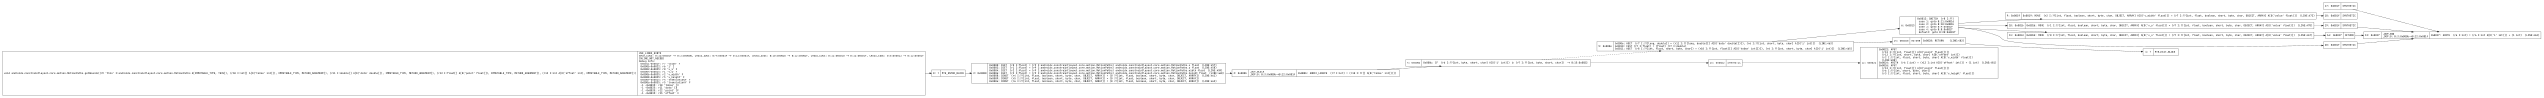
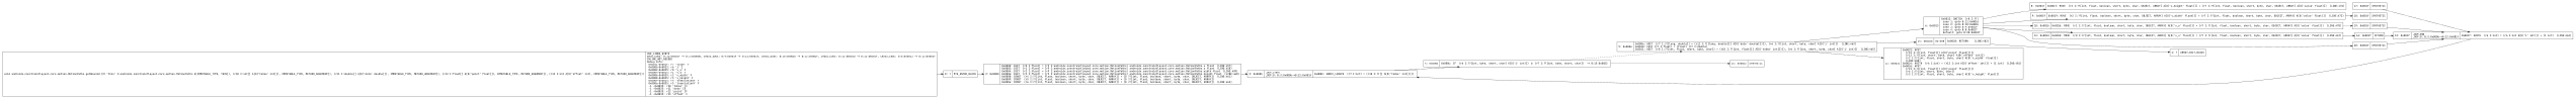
  digraph {
    fontname="JetBrains Mono"
    rankdir=LR
    node [fontname="JetBrains Mono" shape=record]
    edge [fontname="JetBrains Mono"]
    n1 [label="{0\:\ ?|MTH_ENTER_BLOCK\l}"]
    n2 [label="{2\:\ 0x0000|0x0000: IGET  (r0 I:float) = (r9 I:androidx.constraintlayout.core.motion.MotionPaths) androidx.constraintlayout.core.motion.MotionPaths.x float  (LINE:457)\l0x0002: IGET  (r1 I:float) = (r9 I:androidx.constraintlayout.core.motion.MotionPaths) androidx.constraintlayout.core.motion.MotionPaths.y float  (LINE:458)\l0x0004: IGET  (r2 I:float) = (r9 I:androidx.constraintlayout.core.motion.MotionPaths) androidx.constraintlayout.core.motion.MotionPaths.width float  (LINE:459)\l0x0006: IGET  (r3 I:float) = (r9 I:androidx.constraintlayout.core.motion.MotionPaths) androidx.constraintlayout.core.motion.MotionPaths.height float  (LINE:460)\l0x0008: CONST  (r4 I:??[int, float, boolean, short, byte, char, OBJECT, ARRAY]) = (0 ??[int, float, boolean, short, byte, char, OBJECT, ARRAY])  (LINE:461)\l0x0009: CONST  (r5 I:??[int, float, boolean, short, byte, char, OBJECT, ARRAY]) = (0 ??[int, float, boolean, short, byte, char, OBJECT, ARRAY]) \l0x000a: CONST  (r6 I:??[int, float, boolean, short, byte, char, OBJECT, ARRAY]) = (0 ??[int, float, boolean, short, byte, char, OBJECT, ARRAY])  (LINE:462)\l}"]
-   n3 [label="{3\:\ 0x000b|LOOP_BLOCK\lLOOP:0: B:3:0x000b\-\>B:12:0x001f\l|0x000b: ARRAY_LENGTH  (r7 I:int) = (r10 I:??[] A[D('toUse' int[])]) \l}"]
+   n3 [label="{3\:\ 0x000b|LOOP_START\lLOOP:0: B:3:0x000b\-\>B:12:0x001f\l|0x000b: ARRAY_LENGTH  (r7 I:int) = (r10 I:??[] A[D('toUse' int[])]) \l}"]
    n4 [label="{4\:\ 0x000c|0x000c: IF  (r6 I:??[int, byte, short, char] A[D('i' int)]) \>= (r7 I:??[int, byte, short, char])  \-\> B:15:0x0022 \l}"]
    n5 [label="{5\:\ 0x000e|0x000e: AGET  (r7 I:??[long, double]) = (r11 I:??[long, double][] A[D('data' double[])]), (r6 I:??[int, short, byte, char] A[D('i' int)])  (LINE:463)\l0x0010: CAST (r7 I:float) = (float) (r7 I:double) \l0x0011: AGET  (r8 I:??[int, float, short, byte, char]) = (r10 I:??[int, float][] A[D('toUse' int[])]), (r6 I:??[int, short, byte, char] A[D('i' int)])  (LINE:465)\l}"]
    n6 [label="{15\:\ 0x0022|SYNTHETIC\l}"]
    n7 [label="{6\:\ 0x0013|0x0013: SWITCH  (r8 I:??)\l case 1: goto B:11:0x001d\l case 2: goto B:10:0x001b\l case 3: goto B:9:0x0019\l case 4: goto B:8:0x0017\l default: goto B:20:0x001f \l}"]
    n8 [label="{14\:\ 0x0028|RETURN\l|0x0028: RETURN    (LINE:482)\l}"]
    n9 [label="{13\:\ 0x0022|0x0022: APUT  \l  (r12 I:??[int, float][] A[D('point' float[])])\l  (r13 I:??[int, short, byte, char] A[D('offset' int)])\l  (r2 I:??[int, float, short, byte, char] A[D('v_width' float)])\l  (LINE:480)\l0x0024: ARITH  (r6 I:int) = (r13 I:int A[D('offset' int)]) + (1 int)  (LINE:481)\l0x0026: APUT  \l  (r12 I:??[int, float][] A[D('point' float[])])\l  (r6 I:??[int, short, byte, char])\l  (r3 I:??[int, float, short, byte, char] A[D('v_height' float)])\l \l}"]
+   n10 [label="{8\:\ 0x0017|0x0017: MOVE  (r3 I:??[int, float, boolean, short, byte, char, OBJECT, ARRAY] A[D('v_height' float)]) = (r7 I:??[int, float, boolean, short, byte, char, OBJECT, ARRAY] A[D('value' float)])  (LINE:476)\l}"]
    n11 [label="{9\:\ 0x0019|0x0019: MOVE  (r2 I:??[int, float, boolean, short, byte, char, OBJECT, ARRAY] A[D('v_width' float)]) = (r7 I:??[int, float, boolean, short, byte, char, OBJECT, ARRAY] A[D('value' float)])  (LINE:473)\l}"]
    n12 [label="{10\:\ 0x001b|0x001b: MOVE  (r1 I:??[int, float, boolean, short, byte, char, OBJECT, ARRAY] A[D('v_y' float)]) = (r7 I:??[int, float, boolean, short, byte, char, OBJECT, ARRAY] A[D('value' float)])  (LINE:470)\l}"]
    n13 [label="{11\:\ 0x001d|0x001d: MOVE  (r0 I:??[int, float, boolean, short, byte, char, OBJECT, ARRAY] A[D('v_x' float)]) = (r7 I:??[int, float, boolean, short, byte, char, OBJECT, ARRAY] A[D('value' float)])  (LINE:467)\l}"]
    n14 [label="{20\:\ 0x001f|SYNTHETIC\l}"]
    n15 [label="{18\:\ 0x001f|SYNTHETIC\l}"]
    n16 [label="{19\:\ 0x001f|SYNTHETIC\l}"]
    n17 [label="{16\:\ 0x001f|RETURN\l}"]
    n18 [label="{12\:\ 0x001f|LOOP_END\lLOOP:0: B:3:0x000b\-\>B:12:0x001f\l|0x001f: ARITH  (r6 I:int) = (r6 I:int A[D('i' int)]) + (1 int)  (LINE:462)\l}"]
    n19 [label="{17\:\ 0x001f|SYNTHETIC\l}"]
-   n20 [label="{1\:\ ?|MTH_EXIT_BLOCK\l}"]
+   n20 [label="{1\:\ ?|ARRAY_EXIT_BLOCK\l}"]
    n21 [label="{void androidx.constraintlayout.core.motion.MotionPaths.getBounds((r9 'this' I:androidx.constraintlayout.core.motion.MotionPaths A[IMMUTABLE_TYPE, THIS]), (r10 I:int[] A[D('toUse' int[]), IMMUTABLE_TYPE, METHOD_ARGUMENT]), (r11 I:double[] A[D('data' double[]), IMMUTABLE_TYPE, METHOD_ARGUMENT]), (r12 I:float[] A[D('point' float[]), IMMUTABLE_TYPE, METHOD_ARGUMENT]), (r13 I:int A[D('offset' int), IMMUTABLE_TYPE, METHOD_ARGUMENT]))  | USE_LINES_HINTS\lBACK_EDGE: B:12:0x001f \-\> B:3:0x000b, CROSS_EDGE: B:9:0x0019 \-\> B:12:0x001f, CROSS_EDGE: B:10:0x001b \-\> B:12:0x001f, CROSS_EDGE: B:11:0x001d \-\> B:12:0x001f, CROSS_EDGE: B:6:0x0013 \-\> B:12:0x001f\lINLINE_NOT_NEEDED\lDebug Info:\l  0x0011\-0x001f: r7 'value' F\l  0x000b\-0x0022: r6 'i' I\l  0x0002\-0x0035: r0 'v_x' F\l  0x0004\-0x0035: r1 'v_y' F\l  0x0006\-0x0035: r2 'v_width' F\l  0x0008\-0x0035: r3 'v_height' F\l  0x0009\-0x0035: r4 'translationX' F\l  0x000a\-0x0035: r5 'translationY' F\l  \-1 \-0x0035: r10 'toUse' [I\l  \-1 \-0x0035: r11 'data' [D\l  \-1 \-0x0035: r12 'point' [F\l  \-1 \-0x0035: r13 'offset' I\l}"]
    n1 -> n2
    n2 -> n3
    n3 -> n4
    n4 -> n5 [style=dashed]
    n4 -> n6
    n5 -> n7
    n5 -> n8
-   n6 -> n9
+   n5 -> n9
+   n7 -> n10
    n7 -> n11
    n7 -> n12
    n7 -> n13
    n7 -> n14
    n8 -> n20
    n11 -> n15
    n12 -> n16
    n13 -> n17
    n14 -> n18
    n16 -> n18
    n17 -> n18
+   n18 -> n3
    n19 -> n18
    n21 -> n1
  }
